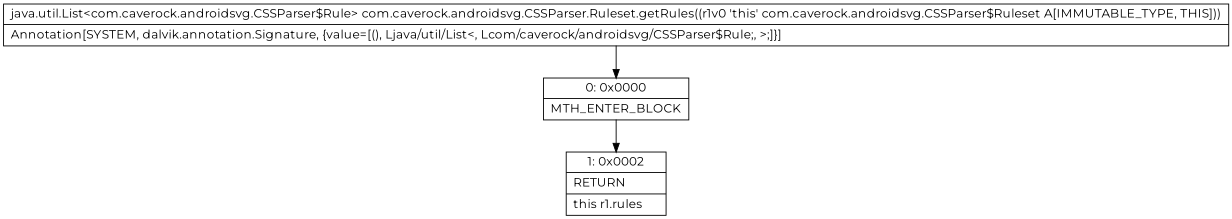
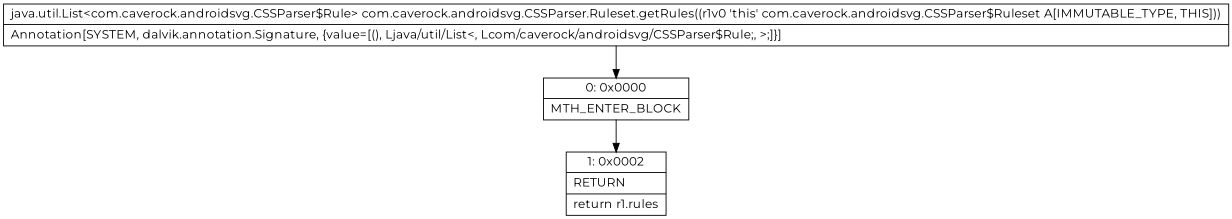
  digraph {
    fontname=Montserrat
    node [shape=record fontname=Montserrat]
    edge [fontname=Montserrat]
    n1 [label="{0\:\ 0x0000|MTH_ENTER_BLOCK\l}"]
-   n2 [label="{1\:\ 0x0002|RETURN\l|this r1.rules\l}"]
+   n2 [label="{1\:\ 0x0002|RETURN\l|return r1.rules\l}"]
    n3 [label="{java.util.List\<com.caverock.androidsvg.CSSParser$Rule\> com.caverock.androidsvg.CSSParser.Ruleset.getRules((r1v0 'this' com.caverock.androidsvg.CSSParser$Ruleset A[IMMUTABLE_TYPE, THIS]))  | Annotation[SYSTEM, dalvik.annotation.Signature, \{value=[(), Ljava\/util\/List\<, Lcom\/caverock\/androidsvg\/CSSParser$Rule;, \>;]\}]\l}"]
    n1 -> n2
    n3 -> n1
  }
